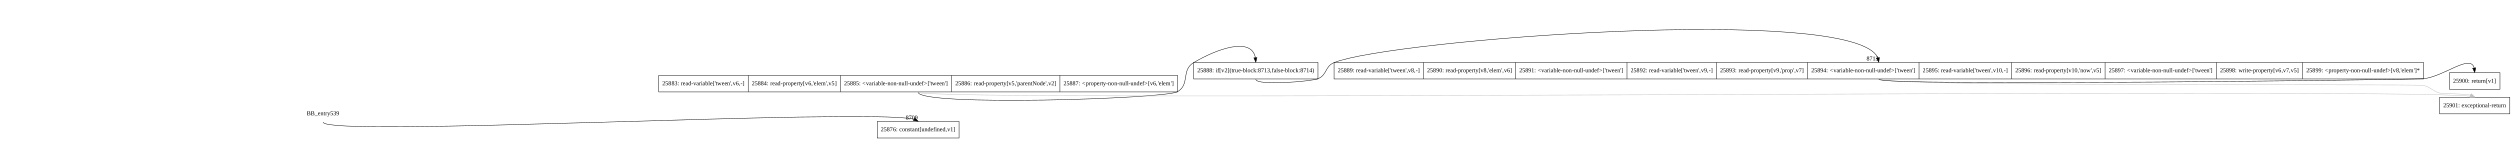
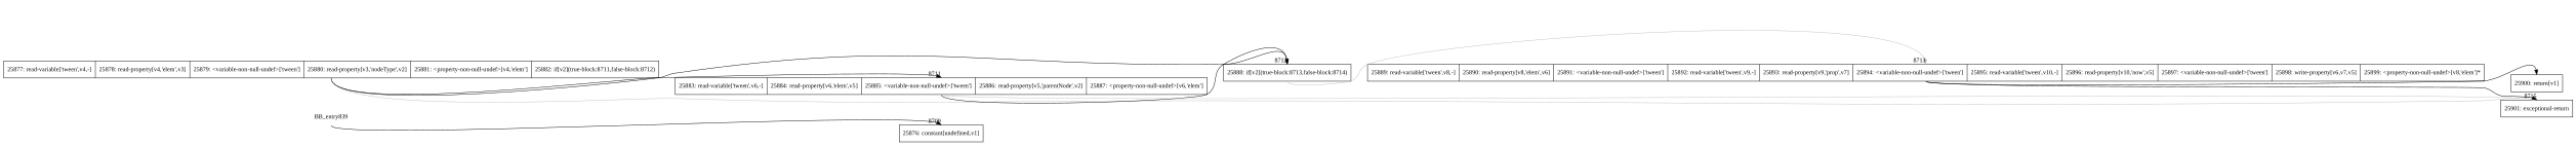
  digraph {
    fontname="Liberation Serif"
    rankdir=LR
    node [fontname="Liberation Serif" shape=record]
    edge [fontname="Liberation Serif" headport=n tailport=s]
-   BB_entry539 [shape=none]
+   BB_entry539 [shape=none label=BB_entry839]
    n2 [label="{25876: constant[undefined,v1]}"]
+   n3 [label="{25877: read-variable['tween',v4,-]|25878: read-property[v4,'elem',v3]|25879: \<variable-non-null-undef\>['tween']|25880: read-property[v3,'nodeType',v2]|25881: \<property-non-null-undef\>[v4,'elem']|25882: if[v2](true-block:8711,false-block:8712)}"]
    n4 [label="{25888: if[v2](true-block:8713,false-block:8714)}"]
    n5 [label="{25883: read-variable['tween',v6,-]|25884: read-property[v6,'elem',v5]|25885: \<variable-non-null-undef\>['tween']|25886: read-property[v5,'parentNode',v2]|25887: \<property-non-null-undef\>[v6,'elem']}"]
    n6 [label="{25901: exceptional-return}"]
    n7 [label="{25889: read-variable['tween',v8,-]|25890: read-property[v8,'elem',v6]|25891: \<variable-non-null-undef\>['tween']|25892: read-variable['tween',v9,-]|25893: read-property[v9,'prop',v7]|25894: \<variable-non-null-undef\>['tween']|25895: read-variable['tween',v10,-]|25896: read-property[v10,'now',v5]|25897: \<variable-non-null-undef\>['tween']|25898: write-property[v6,v7,v5]|25899: \<property-non-null-undef\>[v8,'elem']*}"]
    n8 [label="{25900: return[v1]}"]
    BB_entry539 -> n2 [headlabel="    8709"]
-   n4 -> n7 [headlabel="      8713"]
+   n3 -> n4 [headlabel="      8712"]
+   n3 -> n5 [headlabel="      8711"]
+   n3 -> n6 [color=gray headlabel="      8715"]
+   n4 -> n7 [headlabel="      8713" color=gray]
    n5 -> n4
    n5 -> n6 [color=gray]
-   n7 -> n6 [color=gray]
+   n7 -> n6 [color=black]
    n7 -> n8
  }
